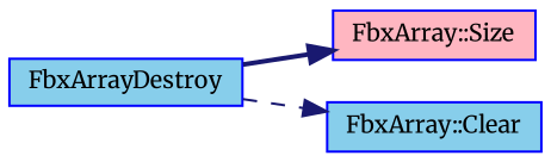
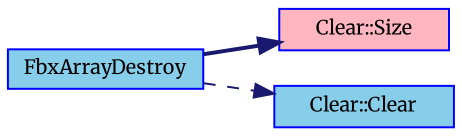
  digraph {
    fontname=Merriweather
    rankdir=LR
    node [color=blue fillcolor=skyblue fontname=Merriweather fontsize=10 shape=record style=filled]
    edge [color=midnightblue fontname=Merriweather fontsize=10 labelfontname=Helvetica labelfontsize=10]
    n1 [fontcolor=black height=0.2 label=FbxArrayDestroy width=0.4]
-   n2 [fillcolor=lightpink height=0.2 label="FbxArray::Size" width=0.4]
-   n3 [height=0.2 label="FbxArray::Clear" width=0.4]
+   n2 [fillcolor=lightpink height=0.2 label="Clear::Size" width=0.4]
+   n3 [height=0.2 label="Clear::Clear" width=0.4]
    n1 -> n2 [style=bold]
    n1 -> n3 [style=dashed]
  }
